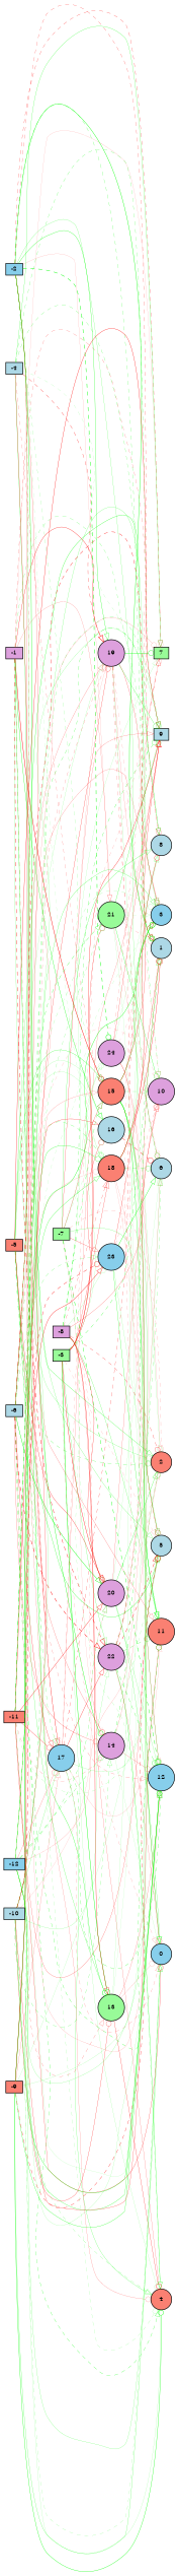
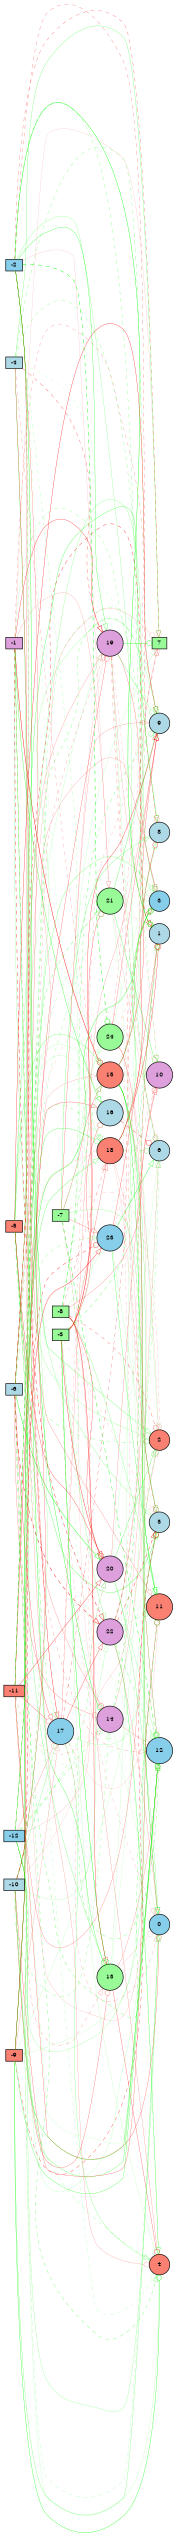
  digraph {
    rankdir=LR
    node [fillcolor=lightblue fontsize=9 shape=circle style=filled]
    edge [arrowhead=onormal color=green style=solid]
    -1 [fillcolor=plum height=0.2 shape=box width=0.2]
    2 [fillcolor=salmon height=0.2 width=0.2]
    4 [fillcolor=salmon height=0.2 width=0.2]
    7 [fillcolor=palegreen height=0.2 shape=box width=0.2]
    8 [height=0.2 width=0.2]
    10 [fillcolor=plum height=0.2 width=0.2]
    13 [fillcolor=palegreen height=0.2 width=0.2]
    15 [fillcolor=salmon height=0.2 width=0.2]
    16 [height=0.2 width=0.2]
    17 [fillcolor=skyblue height=0.2 width=0.2]
    19 [fillcolor=plum height=0.2 width=0.2]
    21 [fillcolor=palegreen height=0.2 width=0.2]
    22 [fillcolor=plum height=0.2 width=0.2]
    5 [height=0.2 width=0.2]
    12 [fillcolor=skyblue height=0.2 width=0.2]
    0 [fillcolor=skyblue height=0.2 width=0.2]
    3 [fillcolor=skyblue height=0.2 width=0.2]
    11 [fillcolor=salmon height=0.2 width=0.2]
-   9 [height=0.2 shape=box width=0.2]
+   9 [height=0.2 width=0.2]
    6 [height=0.2 width=0.2]
    1 [height=0.2 width=0.2]
    -2 [fillcolor=skyblue height=0.2 shape=box width=0.2]
    14 [fillcolor=plum height=0.2 width=0.2]
    18 [fillcolor=salmon height=0.2 width=0.2]
-   24 [fillcolor=plum height=0.2 width=0.2]
+   24 [fillcolor=palegreen height=0.2 width=0.2]
    -3 [fillcolor=palegreen height=0.2 shape=box width=0.2]
    20 [fillcolor=plum height=0.2 width=0.2]
    -4 [height=0.2 shape=box width=0.2]
    -5 [fillcolor=salmon height=0.2 shape=box width=0.2]
    -6 [height=0.2 shape=box width=0.2]
    23 [fillcolor=skyblue height=0.2 width=0.2]
    -7 [fillcolor=palegreen height=0.2 shape=box width=0.2]
-   -8 [fillcolor=plum height=0.2 shape=box width=0.2]
+   -8 [fillcolor=palegreen height=0.2 shape=box width=0.2]
    -9 [fillcolor=salmon height=0.2 shape=box width=0.2]
    -10 [height=0.2 shape=box width=0.2]
    -11 [fillcolor=salmon height=0.2 shape=box width=0.2]
    -12 [fillcolor=skyblue height=0.2 shape=box width=0.2]
    -1 -> 2 [arrowhead=odot penwidth=0.22021070695526582]
    -1 -> 4 [arrowhead=odot penwidth=0.15431168988955107 style=dashed]
    -1 -> 7 [arrowhead=odot color=red penwidth=0.11433992834702364]
    -1 -> 8 [arrowhead=odot color=red penwidth=0.2282080751016944 style=dashed]
    -1 -> 10 [penwidth=0.2511646274101584 style=dashed]
    -1 -> 13 [arrowhead=odot penwidth=0.40434373674422996 style=bold]
    -1 -> 15 [arrowhead=odot color=red penwidth=0.6260865473843891 style=bold]
    -1 -> 16 [penwidth=0.44618399625225313]
    -1 -> 17 [color=red penwidth=0.17336668308228628 style=dashed]
    -1 -> 19 [color=red penwidth=0.42318540779443714]
    -1 -> 21 [color=red penwidth=0.18127262498121477 style=bold]
    -1 -> 22 [color=red penwidth=0.5514754039633395 style=dashed]
    13 -> 4 [arrowhead=odot color=red penwidth=0.34621090453891545 style=bold]
    13 -> 8 [penwidth=0.13494871646060652]
    13 -> 5 [penwidth=0.10179233169101108 style=bold]
    13 -> 12 [color=red penwidth=0.23285462620448724]
    13 -> 0 [arrowhead=odot color=red penwidth=0.13747481113538484]
    15 -> 2 [color=red penwidth=0.1338500749837217 style=bold]
    15 -> 7 [color=red penwidth=0.187264515349904 style=bold]
    15 -> 8 [penwidth=0.11088082526134788 style=bold]
    15 -> 10 [penwidth=0.19541810716653418 style=dashed]
    15 -> 5 [penwidth=0.12245286827375368 style=dashed]
    15 -> 12 [arrowhead=odot penwidth=0.2698942204506444]
    15 -> 0 [penwidth=0.4782311760393948]
    15 -> 3 [arrowhead=odot penwidth=0.3125530059207754]
    15 -> 11 [penwidth=0.4458864883478164]
    15 -> 9 [color=red penwidth=0.35396018541951824]
    16 -> 6 [arrowhead=odot color=red penwidth=0.4833003462508456 style=dashed]
    17 -> 4 [penwidth=0.26836996705582183]
    17 -> 7 [arrowhead=odot color=red penwidth=0.1597531288581996 style=dashed]
    17 -> 22 [color=red penwidth=0.39946599508203295]
    17 -> 5 [arrowhead=odot penwidth=0.17215357749438198 style=bold]
    17 -> 12 [penwidth=0.3387761595589832 style=dashed]
    17 -> 0 [color=red penwidth=0.1877030602668896 style=dashed]
    17 -> 3 [color=red penwidth=0.3199266284478559 style=dashed]
    17 -> 11 [color=red penwidth=0.11817698161754224 style=bold]
    17 -> 9 [color=red penwidth=0.2106991847559444 style=bold]
    19 -> 2 [arrowhead=odot penwidth=0.16220916677560726 style=bold]
    19 -> 7 [arrowhead=odot penwidth=0.48838292006641937]
    19 -> 10 [color=red penwidth=0.14867417466915944 style=dashed]
    19 -> 5 [arrowhead=odot color=red penwidth=0.20982939081582197 style=dashed]
    19 -> 3 [arrowhead=odot color=red penwidth=0.2915379536528463 style=bold]
    19 -> 9 [arrowhead=odot penwidth=0.29597156402391517]
    19 -> 6 [arrowhead=odot color=red penwidth=0.22462332417374248 style=dashed]
    19 -> 1 [arrowhead=odot color=red penwidth=0.16891145089683102 style=bold]
    21 -> 10 [arrowhead=odot penwidth=0.3779567515569482]
    21 -> 3 [penwidth=0.12766448437926495 style=dashed]
    21 -> 11 [arrowhead=odot penwidth=0.1066389642025709]
    21 -> 9 [arrowhead=odot penwidth=0.3577056616178368]
    21 -> 6 [color=red penwidth=0.14081704322544009 style=bold]
    21 -> 1 [arrowhead=odot color=red penwidth=0.15431120361000455 style=dashed]
    22 -> 2 [arrowhead=odot color=red penwidth=0.14010172628203277 style=dashed]
    22 -> 4 [penwidth=0.38731096867248327]
    22 -> 10 [color=red penwidth=0.1373082481618931 style=dashed]
    22 -> 5 [color=red penwidth=0.5263436820631294 style=dashed]
    22 -> 12 [arrowhead=odot penwidth=0.3720006188013618 style=dashed]
    22 -> 0 [arrowhead=odot color=red penwidth=0.2120454149323096 style=bold]
    22 -> 3 [color=red penwidth=0.15589221280722604 style=dashed]
    22 -> 11 [arrowhead=odot penwidth=0.3156772710147387 style=dashed]
    22 -> 6 [penwidth=0.25368628426747575 style=dashed]
    22 -> 1 [arrowhead=odot color=red penwidth=0.23963380609523421 style=bold]
    -2 -> 7 [color=red penwidth=0.3227314023685387 style=dashed]
    -2 -> 8 [color=red penwidth=0.28701996168955446 style=dashed]
    -2 -> 15 [arrowhead=odot penwidth=0.18363348816092231 style=dashed]
    -2 -> 17 [color=red penwidth=0.27988437807933997]
    -2 -> 19 [penwidth=0.40723032298899053]
    -2 -> 21 [color=red penwidth=0.12480535760771014]
    -2 -> 5 [penwidth=0.24208653336653183 style=bold]
    -2 -> 12 [color=red penwidth=0.21855459554633877 style=dashed]
    -2 -> 3 [arrowhead=odot penwidth=0.28119249858298623 style=dashed]
    -2 -> 11 [color=red penwidth=0.24244781144205685]
    -2 -> 6 [arrowhead=odot penwidth=0.23282615228280612 style=bold]
    -2 -> 1 [arrowhead=odot penwidth=0.5542845278719375]
    -2 -> 14 [arrowhead=odot penwidth=0.5142523554720352 style=bold]
    -2 -> 18 [penwidth=0.10517273900785572 style=dashed]
    -2 -> 24 [arrowhead=odot penwidth=0.6638117871483594 style=dashed]
    14 -> 2 [color=red penwidth=0.17104854000243025]
    14 -> 5 [penwidth=0.17110917703978074 style=dashed]
    14 -> 12 [arrowhead=odot color=red penwidth=0.2050754788624154]
    14 -> 0 [arrowhead=odot penwidth=0.11464647780377277]
    14 -> 1 [penwidth=0.3656777064329422 style=dashed]
    18 -> 8 [arrowhead=odot color=red penwidth=0.41342959934119694 style=bold]
    18 -> 5 [arrowhead=odot color=red penwidth=0.14024775132772438 style=bold]
    18 -> 12 [color=red penwidth=0.11174462853391712]
    18 -> 3 [penwidth=0.27563882309292265]
    18 -> 6 [arrowhead=odot penwidth=0.3491386287601866 style=dashed]
    18 -> 1 [arrowhead=odot color=red penwidth=0.43712341611044814 style=bold]
    24 -> 7 [color=red penwidth=0.18630522871446106 style=dashed]
    24 -> 8 [penwidth=0.11411569829851095 style=bold]
    24 -> 5 [color=red penwidth=0.18284196591150692 style=bold]
    24 -> 12 [arrowhead=odot color=red penwidth=0.12326041220184941]
    24 -> 0 [arrowhead=odot color=red penwidth=0.10898293928835429]
    24 -> 3 [arrowhead=odot color=red penwidth=0.11361727597631614 style=dashed]
    24 -> 9 [color=red penwidth=0.29380429718872325 style=bold]
    -3 -> 4 [arrowhead=odot penwidth=0.14334707078142062 style=bold]
    -3 -> 13 [arrowhead=odot penwidth=0.5733031519658581]
    -3 -> 16 [arrowhead=odot color=red penwidth=0.34170346943541885 style=bold]
    -3 -> 21 [arrowhead=odot color=red penwidth=0.3449539699746742 style=bold]
    -3 -> 22 [penwidth=0.27260564483364547 style=bold]
    -3 -> 5 [color=red penwidth=0.1288017780357123 style=dashed]
    -3 -> 0 [color=red penwidth=0.15401337905531104 style=dashed]
    -3 -> 9 [color=red penwidth=0.443618167934533 style=bold]
    -3 -> 1 [arrowhead=odot penwidth=0.360394261197837 style=dashed]
    -3 -> 18 [color=red penwidth=0.31069954479738127]
    -3 -> 24 [penwidth=0.13123207841653925]
    -3 -> 20 [arrowhead=odot color=red penwidth=0.49940221399273077]
    20 -> 2 [penwidth=0.34858108305416624 style=bold]
    20 -> 10 [arrowhead=odot color=red penwidth=0.23664439672049117]
    20 -> 12 [arrowhead=odot penwidth=0.21436836368955042 style=bold]
    20 -> 0 [penwidth=0.2662620808481465]
    20 -> 6 [penwidth=0.10763537752641437]
    -4 -> 2 [penwidth=0.33273592548537856 style=bold]
    -4 -> 4 [arrowhead=odot color=red penwidth=0.19740809281057015 style=bold]
    -4 -> 7 [penwidth=0.29929517051640064 style=bold]
    -4 -> 15 [color=red penwidth=0.21429228044266263 style=dashed]
    -4 -> 17 [arrowhead=odot color=red penwidth=0.17308700849150632 style=bold]
    -4 -> 19 [color=red penwidth=0.38030548160173316 style=dashed]
    -4 -> 3 [penwidth=0.2564998960307643 style=dashed]
    -4 -> 9 [arrowhead=odot penwidth=0.27159634106351493 style=dashed]
    -4 -> 6 [arrowhead=odot penwidth=0.12112892091382566 style=dashed]
    -5 -> 2 [arrowhead=odot penwidth=0.29196942927287706 style=dashed]
    -5 -> 13 [arrowhead=odot penwidth=0.2909013003196408 style=bold]
    -5 -> 15 [penwidth=0.32722942198087945 style=bold]
    -5 -> 16 [penwidth=0.16341981574676295]
    -5 -> 17 [penwidth=0.2765010331114437 style=dashed]
    -5 -> 19 [penwidth=0.1511597216231662 style=bold]
    -5 -> 5 [arrowhead=odot penwidth=0.38485821184424607 style=bold]
    -5 -> 9 [color=red penwidth=0.44610019375095766 style=bold]
    -5 -> 1 [penwidth=0.24200693966340528]
    -5 -> 14 [arrowhead=odot color=red penwidth=0.2466104473928905]
    -5 -> 18 [penwidth=0.14174152679354865]
    -5 -> 20 [color=red penwidth=0.3920823680501133]
    -6 -> 4 [penwidth=0.34769386649504935 style=dashed]
    -6 -> 8 [penwidth=0.402363580413548]
    -6 -> 10 [color=red penwidth=0.12106932520714485 style=dashed]
    -6 -> 17 [color=red penwidth=0.3719300033214523]
    -6 -> 19 [color=red penwidth=0.22687286748861243 style=bold]
    -6 -> 22 [color=red penwidth=0.644084002159236 style=dashed]
    -6 -> 12 [arrowhead=odot color=red penwidth=0.1387048671321034]
    -6 -> 3 [color=red penwidth=0.20003699540171288]
    -6 -> 11 [arrowhead=odot penwidth=0.35455896501924267 style=dashed]
    -6 -> 1 [color=red penwidth=0.49517990089749664 style=dashed]
    -6 -> 14 [arrowhead=odot color=red penwidth=0.25956133988783625]
    -6 -> 18 [arrowhead=odot penwidth=0.29969150851222426 style=dashed]
    -6 -> 20 [penwidth=0.5621057217193624 style=bold]
    -6 -> 23 [penwidth=0.24404348566614617 style=dashed]
    23 -> 10 [arrowhead=odot color=red penwidth=0.1776715544001703 style=dashed]
    23 -> 5 [penwidth=0.15783367181303115 style=bold]
    23 -> 11 [penwidth=0.3678495283227662]
    23 -> 6 [penwidth=0.47990878640107626]
    23 -> 1 [arrowhead=odot color=red penwidth=0.33196061351000483]
    -7 -> 2 [arrowhead=odot color=red penwidth=0.1604351132812492 style=dashed]
    -7 -> 4 [penwidth=0.1459334828604063 style=dashed]
    -7 -> 8 [penwidth=0.30614652909870643]
    -7 -> 15 [color=red penwidth=0.276295639683737]
    -7 -> 16 [arrowhead=odot penwidth=0.11259816148262346 style=dashed]
    -7 -> 19 [color=red penwidth=0.11911189408409562]
    -7 -> 5 [arrowhead=odot penwidth=0.2365933956008399]
    -7 -> 12 [arrowhead=odot penwidth=0.5678307639648634 style=dashed]
    -7 -> 9 [color=red penwidth=0.2117864231363983 style=bold]
    -7 -> 14 [color=red penwidth=0.11147380992200966 style=bold]
    -7 -> 24 [arrowhead=odot penwidth=0.1392065537169265]
    -7 -> 20 [arrowhead=odot penwidth=0.15009325216058822 style=dashed]
    -7 -> 23 [color=red penwidth=0.2955025133333641 style=bold]
    -8 -> 2 [arrowhead=odot color=red penwidth=0.34058175216680153 style=dashed]
    -8 -> 4 [arrowhead=odot color=red penwidth=0.22521616489577273 style=bold]
    -8 -> 7 [penwidth=0.13302807001786526 style=bold]
    -8 -> 10 [color=red penwidth=0.2453477658686254]
    -8 -> 13 [color=red penwidth=0.45865066832346324]
    -8 -> 15 [penwidth=0.34151773909141014 style=dashed]
    -8 -> 11 [arrowhead=odot penwidth=0.27353774003243475 style=bold]
    -8 -> 9 [arrowhead=odot penwidth=0.33997285559865836 style=dashed]
    -8 -> 14 [arrowhead=odot color=red penwidth=0.1367908102261186 style=dashed]
    -8 -> 18 [color=red penwidth=0.276300806290442 style=dashed]
    -8 -> 20 [color=red penwidth=0.36595570138845035]
    -8 -> 23 [arrowhead=odot penwidth=0.13764217648602128]
    -9 -> 2 [arrowhead=odot penwidth=0.13861946767632546]
    -9 -> 4 [arrowhead=odot penwidth=0.4728905051260097 style=bold]
    -9 -> 17 [color=red penwidth=0.19975935908351566]
    -9 -> 5 [arrowhead=odot color=red penwidth=0.4232358452924092 style=dashed]
    -9 -> 12 [arrowhead=odot penwidth=0.38104312853332056]
    -9 -> 0 [penwidth=0.27788438458081766]
    -9 -> 3 [arrowhead=odot penwidth=0.48711028043548465 style=bold]
    -9 -> 6 [arrowhead=odot penwidth=0.13190987101975837]
    -9 -> 18 [penwidth=0.35950398960259766]
    -9 -> 23 [color=red penwidth=0.47330457843957363 style=bold]
    -10 -> 4 [arrowhead=odot penwidth=0.13972458991727088]
    -10 -> 13 [arrowhead=odot color=red penwidth=0.3201402731605275 style=bold]
    -10 -> 17 [arrowhead=odot penwidth=0.2437717744084897]
    -10 -> 19 [arrowhead=odot color=red penwidth=0.3367296579165483 style=bold]
    -10 -> 21 [arrowhead=odot penwidth=0.2146336802095294 style=dashed]
    -10 -> 22 [penwidth=0.18166642526354107]
    -10 -> 12 [penwidth=0.36050166644565595]
    -10 -> 0 [arrowhead=odot penwidth=0.16509110239080116 style=dashed]
    -10 -> 3 [arrowhead=odot penwidth=0.11521152151658269 style=dashed]
    -10 -> 11 [arrowhead=odot color=red penwidth=0.31744800348516944]
    -10 -> 9 [penwidth=0.1898144368573842 style=bold]
    -10 -> 14 [penwidth=0.25651930611483964 style=dashed]
    -10 -> 18 [arrowhead=odot color=red penwidth=0.12585912827792498 style=bold]
    -10 -> 20 [color=red penwidth=0.10689771345274905]
    -10 -> 23 [arrowhead=odot color=red penwidth=0.5030313519294362 style=dashed]
    -11 -> 2 [arrowhead=odot penwidth=0.15032763118679898 style=dashed]
    -11 -> 4 [penwidth=0.19843152517926926 style=dashed]
    -11 -> 15 [color=red penwidth=0.18349725572141345]
    -11 -> 16 [color=red penwidth=0.3438217225823157]
    -11 -> 17 [arrowhead=odot color=red penwidth=0.3421646755457861]
    -11 -> 19 [arrowhead=odot color=red penwidth=0.20425635057431393 style=dashed]
    -11 -> 5 [arrowhead=odot color=red penwidth=0.2666153875007331]
    -11 -> 12 [arrowhead=odot penwidth=0.10493992233986994]
    -11 -> 0 [arrowhead=odot color=red penwidth=0.3216049556041714 style=bold]
    -11 -> 3 [penwidth=0.3036630395355327 style=bold]
    -11 -> 9 [penwidth=0.2537579264717193 style=dashed]
    -11 -> 1 [arrowhead=odot penwidth=0.32016438023915006 style=dashed]
    -11 -> 14 [color=red penwidth=0.18532431325909843 style=dashed]
    -11 -> 20 [color=red penwidth=0.44921901795250485 style=bold]
    -12 -> 7 [arrowhead=odot color=red penwidth=0.15881541363788765 style=bold]
    -12 -> 13 [color=red penwidth=0.22914244922055976 style=dashed]
    -12 -> 17 [arrowhead=odot color=red penwidth=0.22940100054493057]
    -12 -> 21 [penwidth=0.36799865288208744 style=dashed]
    -12 -> 5 [penwidth=0.19241860248438 style=bold]
    -12 -> 12 [arrowhead=odot penwidth=0.4111720891452043 style=bold]
    -12 -> 0 [penwidth=0.2210353386342072 style=bold]
    -12 -> 3 [arrowhead=odot penwidth=0.1690659400898198 style=dashed]
    -12 -> 11 [arrowhead=odot penwidth=0.1446127605202588 style=bold]
    -12 -> 6 [color=red penwidth=0.1467065761643428]
    -12 -> 14 [arrowhead=odot penwidth=0.2971850011153955 style=dashed]
    -12 -> 18 [arrowhead=odot penwidth=0.3798162281296653]
    -12 -> 20 [penwidth=0.29605719995141644 style=dashed]
  }
